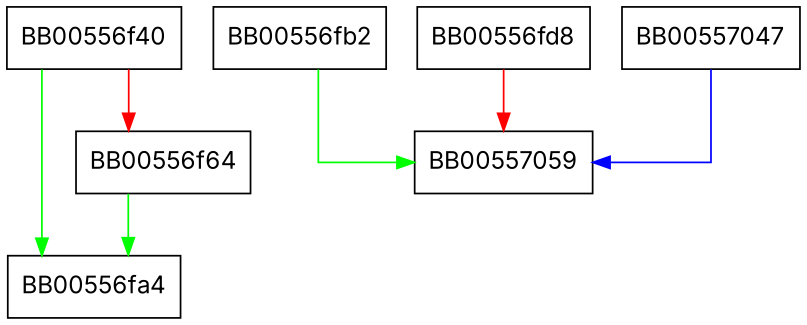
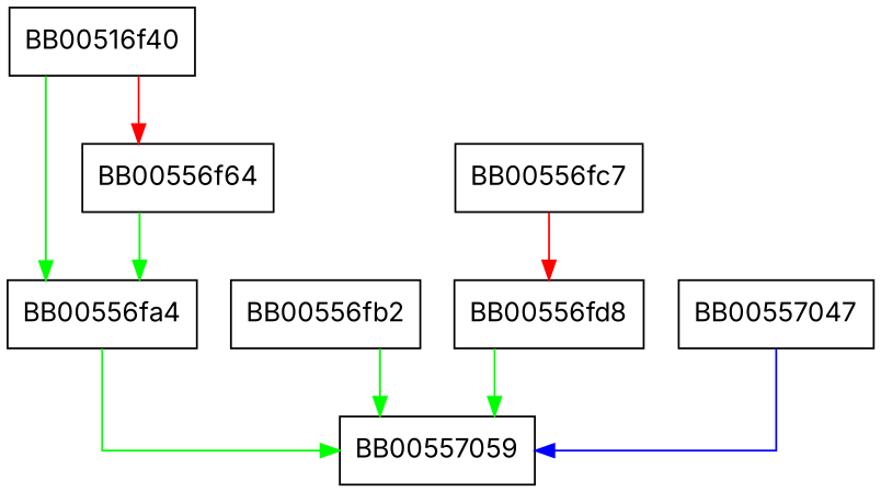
  digraph {
    fontname=Inter
    splines=ortho
    node [fontname=Inter shape=box]
    edge [color=green fontname=Inter]
-   BB00556f40
+   BB00556f40 [label=BB00516f40]
    BB00556fa4
    BB00556f64
    BB00557059
    BB00556fb2
+   BB00556fc7
    BB00556fd8
    BB00557047
    BB00556f40 -> BB00556fa4
    BB00556f40 -> BB00556f64 [color=red]
+   BB00556fa4 -> BB00557059
    BB00556f64 -> BB00556fa4
    BB00556fb2 -> BB00557059
-   BB00556fd8 -> BB00557059 [color=red]
+   BB00556fc7 -> BB00556fd8 [color=red]
+   BB00556fd8 -> BB00557059
    BB00557047 -> BB00557059 [color=blue]
  }
